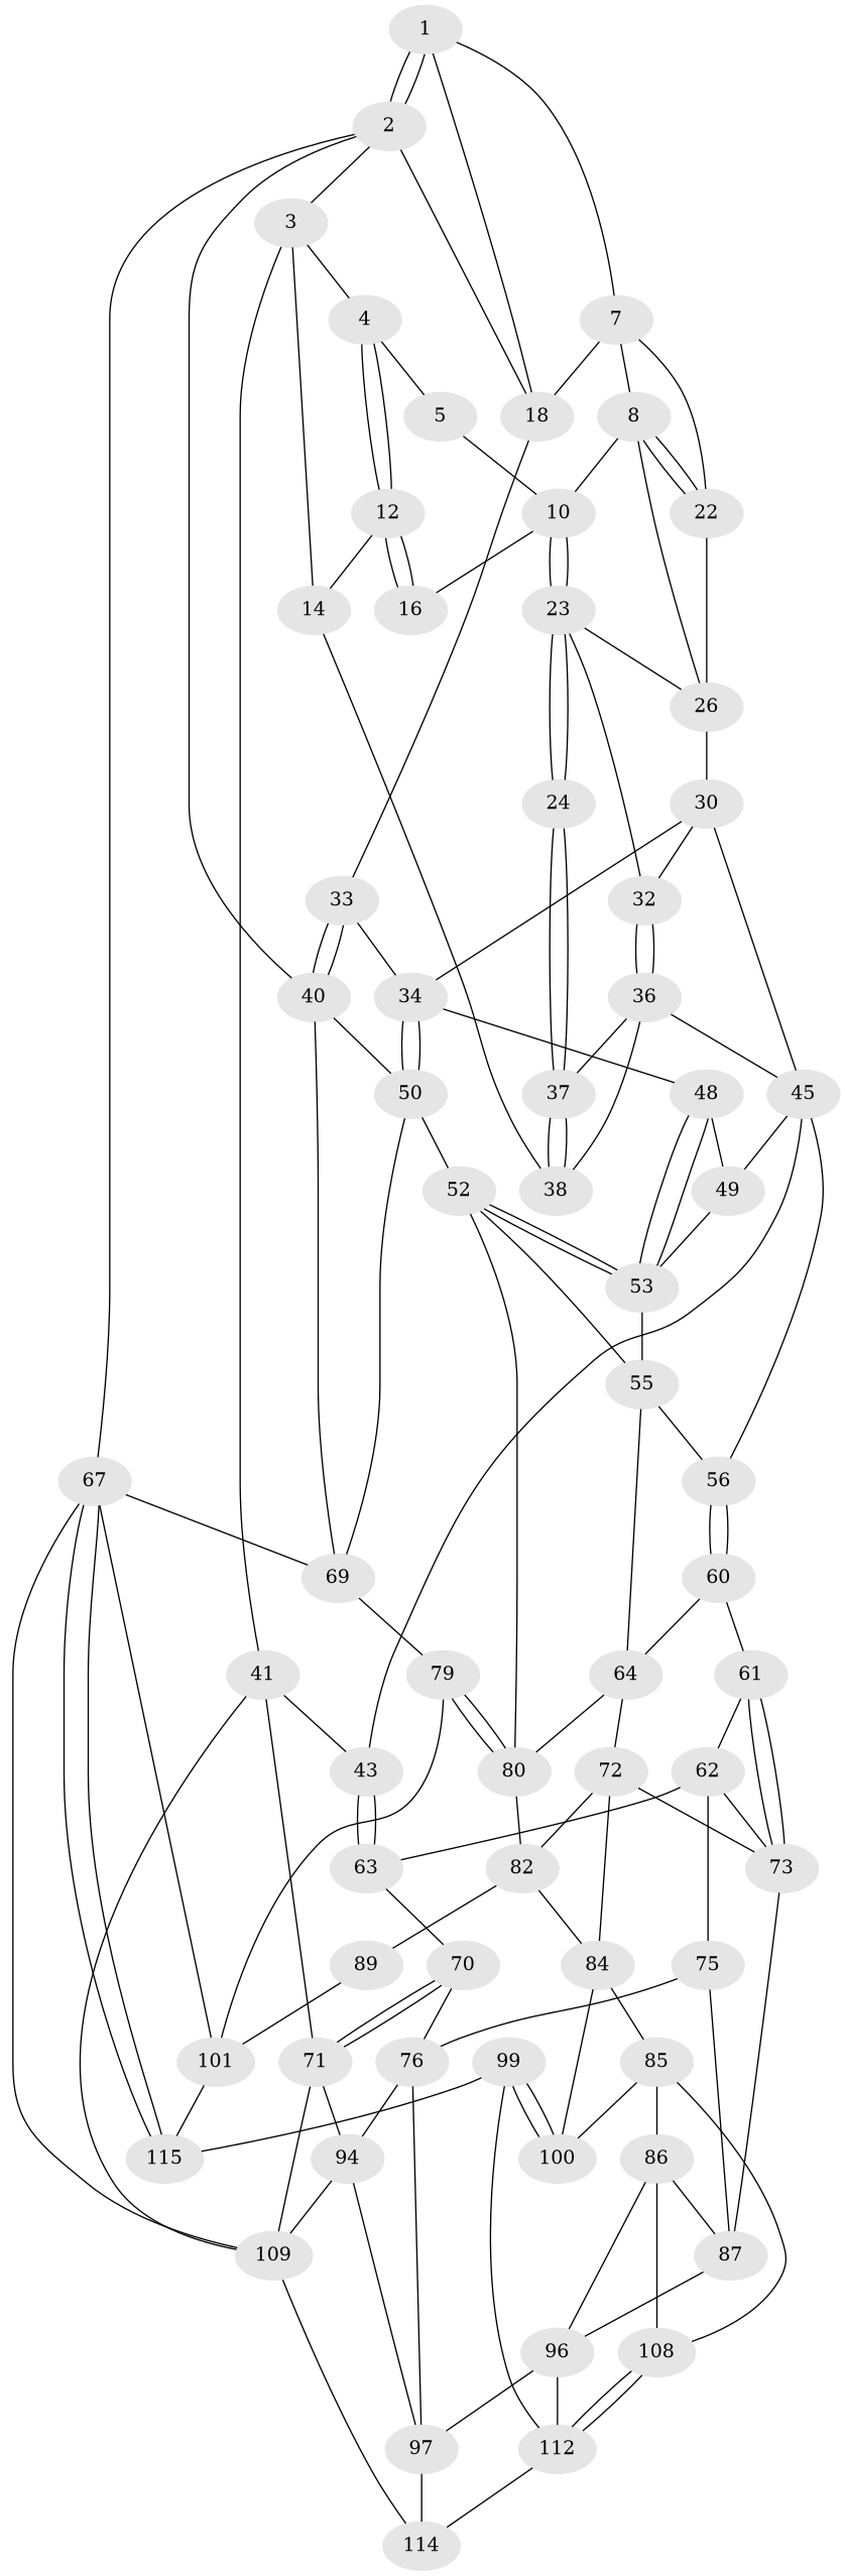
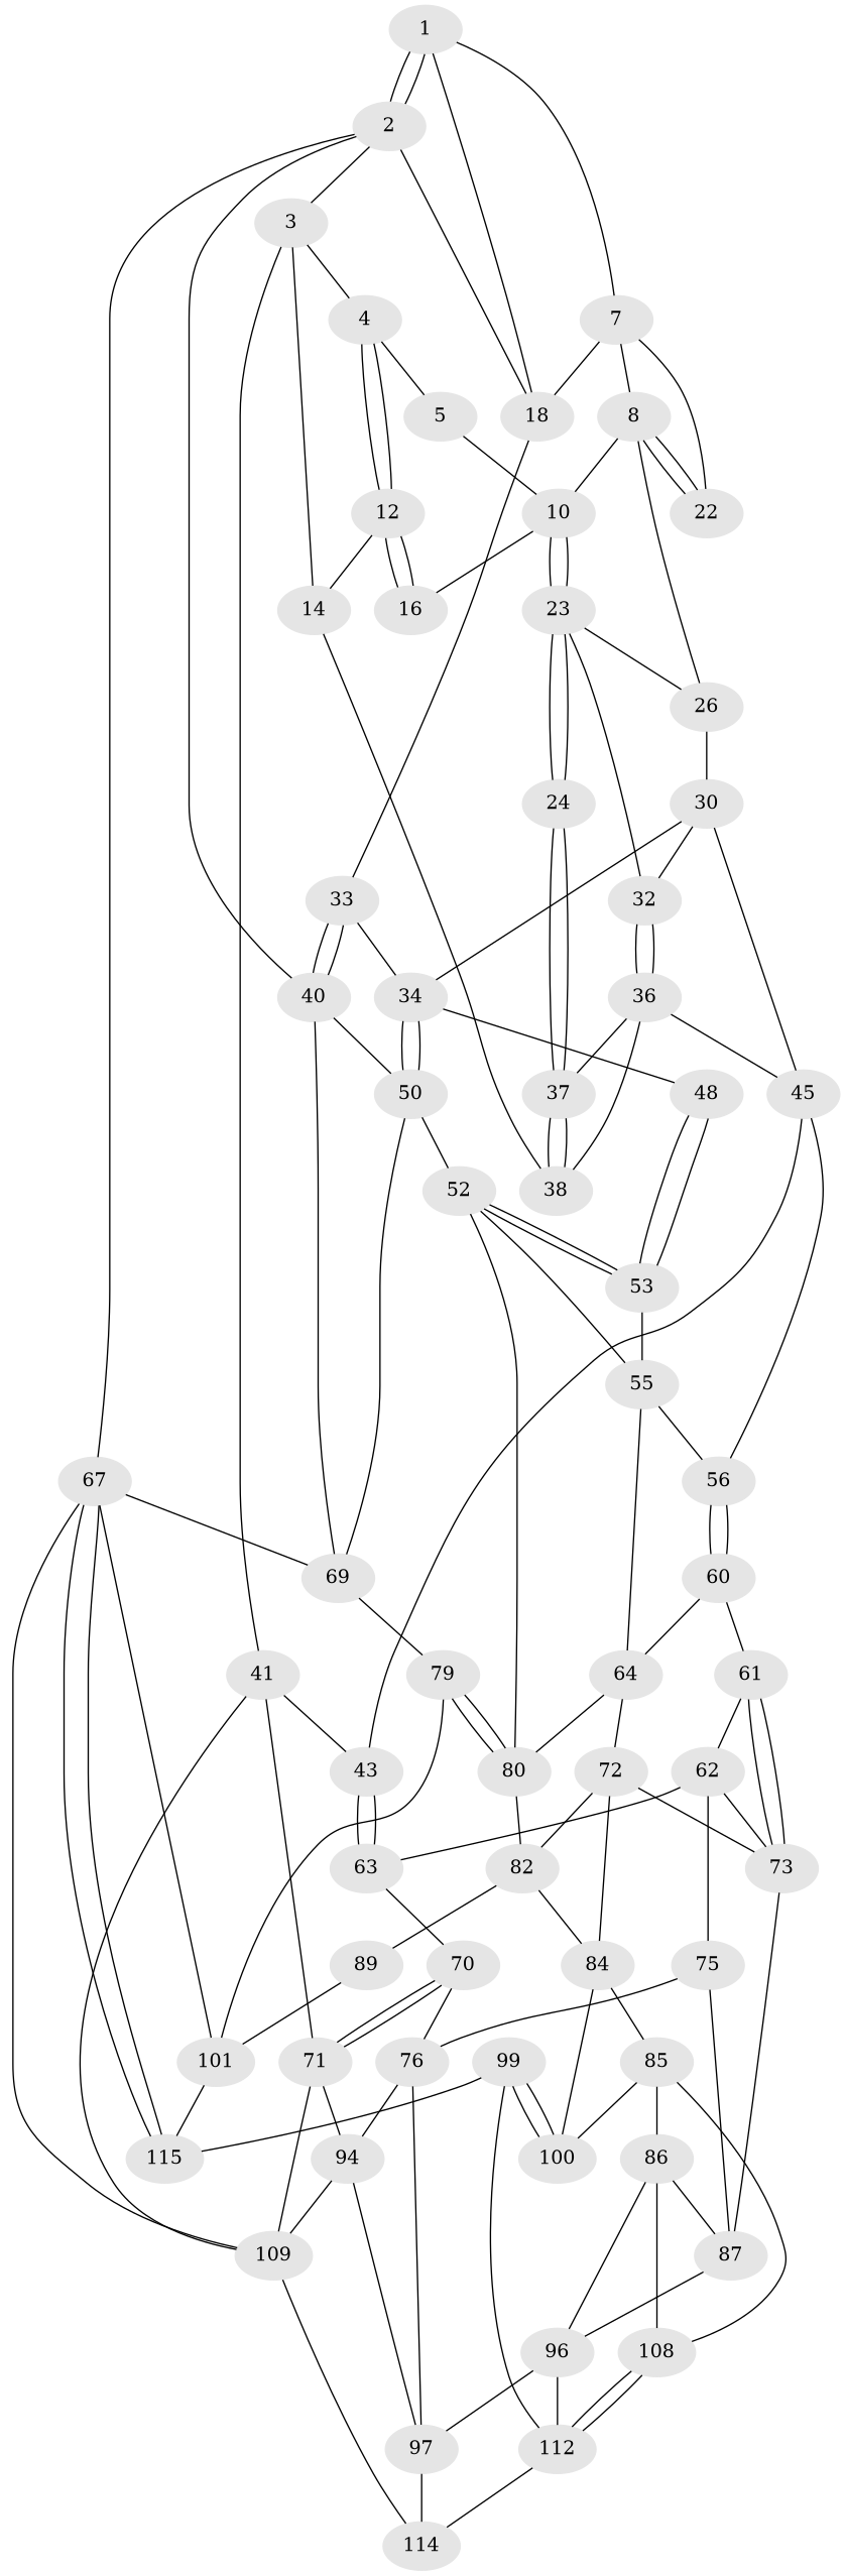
  graph {
    node [color=gray90 style=filled]
    1 [super="+6"]
    2 [super="+19"]
    7 [super="+21"]
    18 [super="+20"]
    3 [super="+15"]
    40 [super="+57"]
    67 [super="+68"]
    8 [super="+9"]
    22
    33
    4
    14 [super="+29"]
    41 [super="+42"]
    50 [super="+51"]
    69 [super="+78"]
    109 [super="+110"]
    101 [super="+102"]
    115
    5
    12 [super="+13"]
    38 [super="+39"]
    43 [super="+44"]
    71 [super="+95"]
    10 [super="+11"]
    16 [super="+17"]
    23 [super="+27"]
    26 [super="+28"]
    30 [super="+31"]
    24
    32
    34 [super="+35"]
    37
    36 [super="+47"]
    45 [super="+46"]
    48
-   49
    56
    53 [super="+54"]
    52 [super="+58"]
    63 [super="+66"]
    79 [super="+88"]
    94 [super="+104"]
    114
    70
    60
    55 [super="+59"]
    80 [super="+81"]
    64 [super="+65"]
    82 [super="+90"]
    72 [super="+83"]
    61
    62 [super="+74"]
    73 [super="+77"]
    75
    87 [super="+92"]
    76 [super="+93"]
    84 [super="+91"]
    97 [super="+103"]
    89 [super="+98"]
    85 [super="+107"]
    100
    96 [super="+106"]
    86 [super="+105"]
    108
    112 [super="+113"]
    99 [super="+111"]
    1 -- 2
    1 -- 2
    1 -- 7
    1 -- 18
    2 -- 18
    2 -- 3
    2 -- 40
    2 -- 67
    7 -- 18
    7 -- 8
    7 -- 22
    18 -- 33
    3 -- 4
    3 -- 14
    3 -- 41 [weight=2]
    40 -- 50
    40 -- 69
    67 -- 69
    67 -- 109
    67 -- 101
    67 -- 115
    67 -- 115
    8 -- 22
    8 -- 22
    8 -- 10
    8 -- 26
-   22 -- 26
    33 -- 40
    33 -- 40
    33 -- 34
    4 -- 5
    4 -- 12
    4 -- 12
    14 -- 38
    41 -- 109
    41 -- 43
    41 -- 71
    50 -- 69
    50 -- 52
    69 -- 79
    109 -- 114
    101 -- 115
    5 -- 10
    12 -- 14
    12 -- 16 [weight=2]
    12 -- 16
    43 -- 63 [weight=2]
    43 -- 63
    71 -- 109
    71 -- 94
    10 -- 16
    10 -- 23
    10 -- 23
    23 -- 26
    23 -- 24
    23 -- 24
    23 -- 32
    26 -- 30
    30 -- 32
    30 -- 34
    30 -- 45
    24 -- 37
    24 -- 37
    32 -- 36
    32 -- 36
    34 -- 50
    34 -- 50
    34 -- 48
    37 -- 38
    37 -- 38
    36 -- 38
    36 -- 37
    36 -- 45
    45 -- 43
-   45 -- 49
    45 -- 56
-   48 -- 49
    48 -- 53
    48 -- 53
-   49 -- 53
    56 -- 60
    56 -- 60
    53 -- 55
    52 -- 53
    52 -- 53
    52 -- 55
    52 -- 80
    63 -- 70
    79 -- 101
    79 -- 80
    79 -- 80
    94 -- 109
    94 -- 97
    70 -- 71
    70 -- 71
    70 -- 76
    60 -- 64
    60 -- 61
    55 -- 56
    55 -- 64
    80 -- 82
    64 -- 80
    64 -- 72
    82 -- 84
    82 -- 89
    72 -- 82
    72 -- 73
    72 -- 84
    61 -- 62
    61 -- 73
    61 -- 73
    62 -- 63
    62 -- 73
    62 -- 75
    73 -- 87
    75 -- 87
    75 -- 76
    87 -- 96
    76 -- 94
    76 -- 97
    84 -- 85
    84 -- 100
    97 -- 114
    89 -- 101
    85 -- 100
    85 -- 86
    85 -- 108
    96 -- 97
    96 -- 112
    86 -- 87
    86 -- 96
    86 -- 108
    108 -- 112
    108 -- 112
    112 -- 114
    99 -- 115
    99 -- 100
    99 -- 100
    99 -- 112
  }
